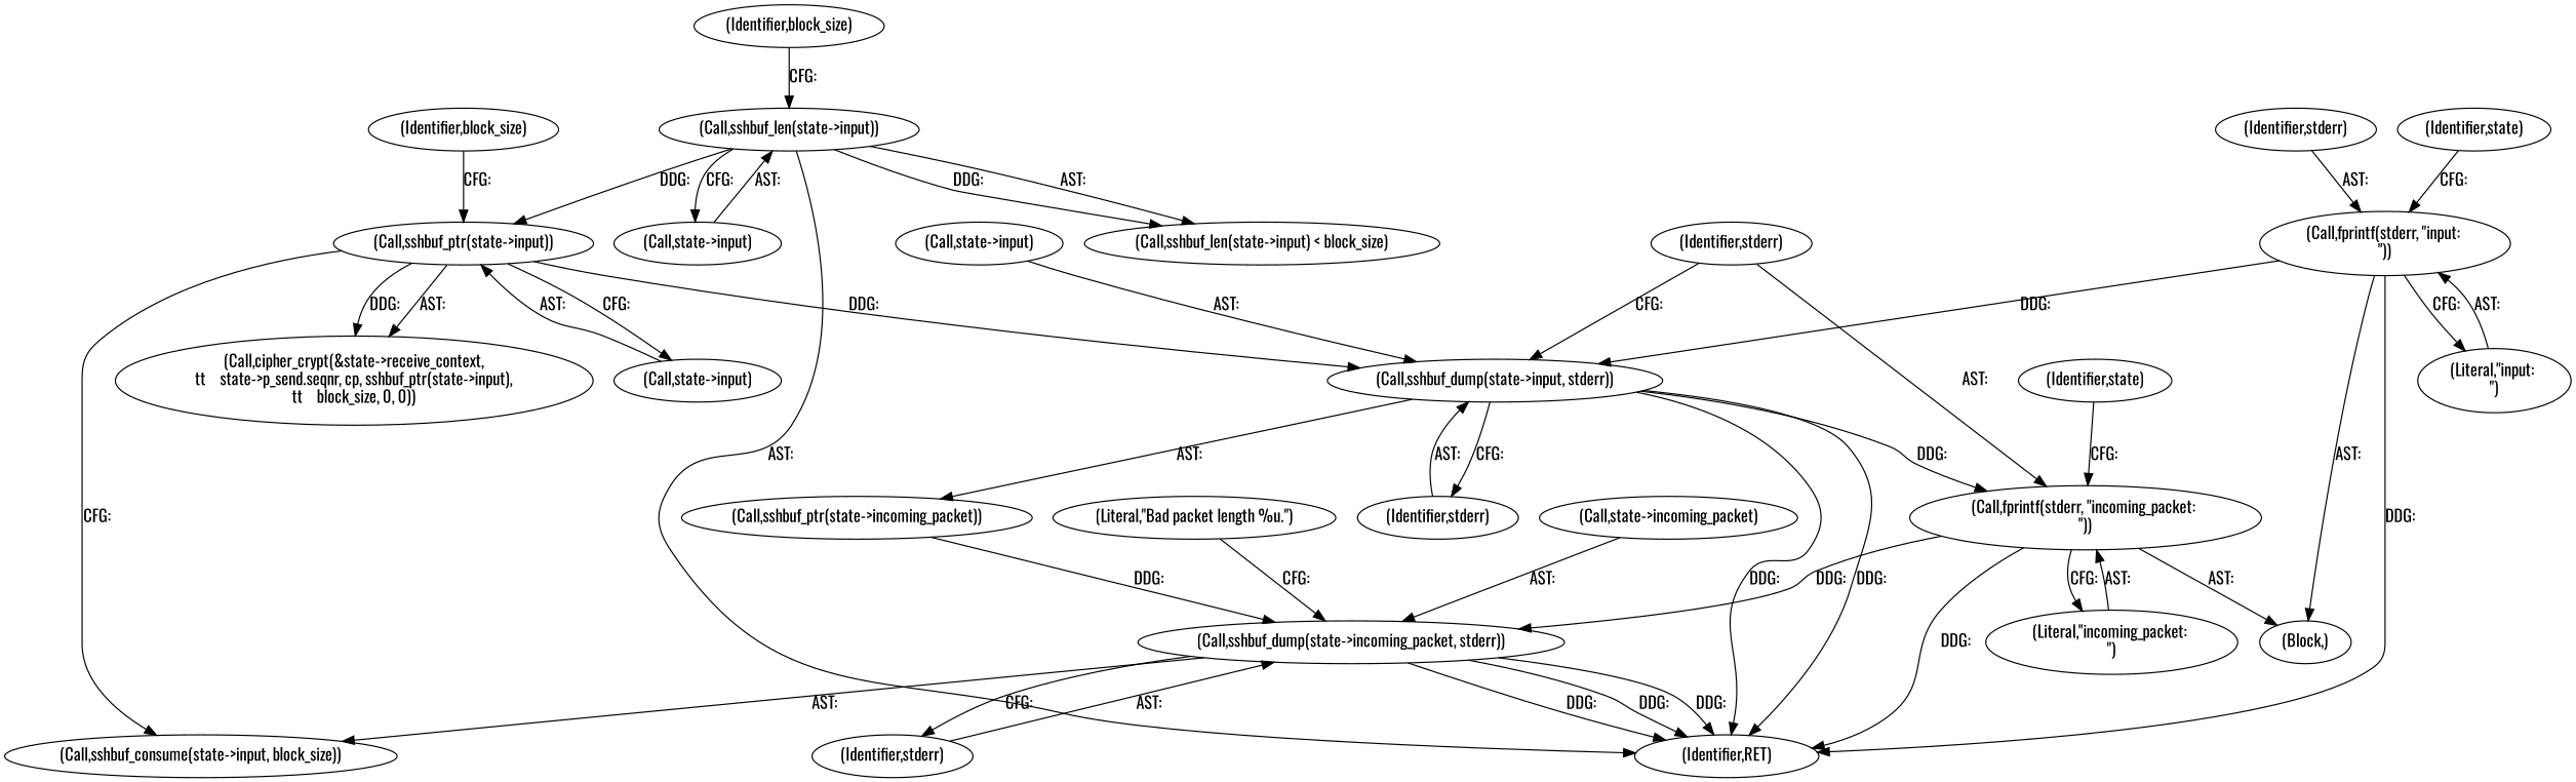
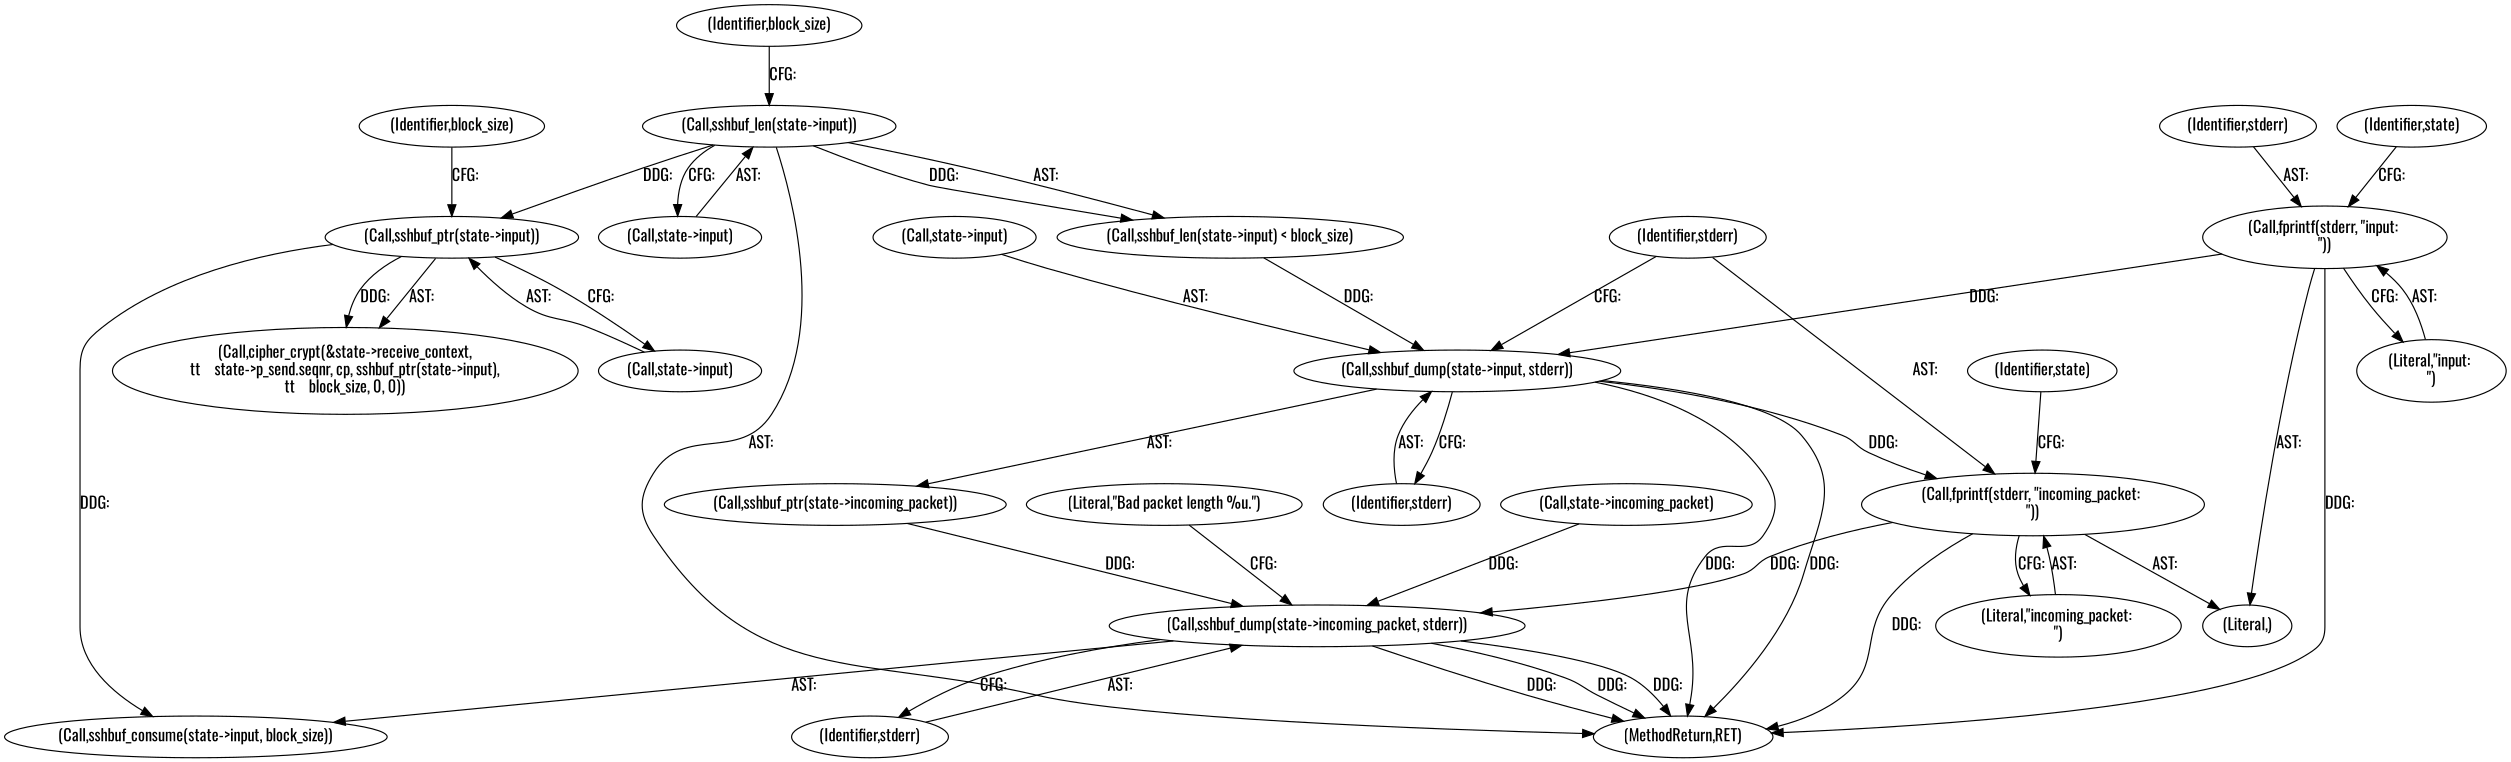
  digraph {
    fontname=Oswald
    node [fontname=Oswald]
    edge [fontname=Oswald]
    n1 [label="(Call,fprintf(stderr, \"incoming_packet: \n\"))"]
    n2 [label="(Call,sshbuf_dump(state->incoming_packet, stderr))"]
    n3 [label="(Literal,\"incoming_packet: \n\")"]
-   n4 [label="(Identifier,RET)"]
-   n5 [label="(Block,)"]
+   n4 [label="(MethodReturn,RET)"]
+   n5 [label="(Literal,)"]
    n6 [label="(Call,sshbuf_consume(state->input, block_size))"]
    n7 [label="(Identifier,stderr)"]
    n8 [label="(Call,sshbuf_dump(state->input, stderr))"]
    n9 [label="(Identifier,stderr)"]
    n10 [label="(Call,sshbuf_ptr(state->incoming_packet))"]
    n11 [label="(Call,sshbuf_ptr(state->input))"]
    n12 [label="(Call,cipher_crypt(&state->receive_context,\n\t\t    state->p_send.seqnr, cp, sshbuf_ptr(state->input),\n\t\t    block_size, 0, 0))"]
    n13 [label="(Call,state->input)"]
    n14 [label="(Call,sshbuf_len(state->input))"]
    n15 [label="(Call,sshbuf_len(state->input) < block_size)"]
    n16 [label="(Call,state->input)"]
    n17 [label="(Call,fprintf(stderr, \"input: \n\"))"]
    n18 [label="(Literal,\"input: \n\")"]
    n19 [label="(Identifier,block_size)"]
    n20 [label="(Identifier,state)"]
    n21 [label="(Identifier,state)"]
    n22 [label="(Call,state->input)"]
    n23 [label="(Identifier,stderr)"]
    n24 [label="(Identifier,block_size)"]
    n25 [label="(Literal,\"Bad packet length %u.\")"]
    n26 [label="(Identifier,stderr)"]
    n27 [label="(Call,state->incoming_packet)"]
    n1 -> n2 [label="DDG: "]
    n1 -> n3 [label="CFG: "]
    n1 -> n4 [label="DDG: "]
    n1 -> n5 [label="AST: "]
    n2 -> n4 [label="DDG: "]
    n2 -> n4 [label="DDG: "]
    n2 -> n4 [label="DDG: "]
    n2 -> n6 [label="AST: "]
    n2 -> n7 [label="CFG: "]
    n3 -> n1 [label="AST: "]
    n7 -> n2 [label="AST: "]
    n8 -> n1 [label="DDG: "]
    n8 -> n4 [label="DDG: "]
    n8 -> n4 [label="DDG: "]
    n8 -> n9 [label="CFG: "]
    n8 -> n10 [label="AST: "]
    n9 -> n8 [label="AST: "]
    n10 -> n2 [label="DDG: "]
-   n11 -> n6 [label="CFG: "]
-   n11 -> n8 [label="DDG: "]
+   n11 -> n6 [label="DDG: "]
+   n15 -> n8 [label="DDG: "]
    n11 -> n12 [label="AST: "]
    n11 -> n12 [label="DDG: "]
    n11 -> n13 [label="CFG: "]
    n13 -> n11 [label="AST: "]
    n14 -> n4 [label="AST: "]
    n14 -> n11 [label="DDG: "]
    n14 -> n15 [label="AST: "]
    n14 -> n15 [label="DDG: "]
    n14 -> n16 [label="CFG: "]
    n16 -> n14 [label="AST: "]
    n17 -> n4 [label="DDG: "]
    n17 -> n5 [label="AST: "]
    n17 -> n8 [label="DDG: "]
    n17 -> n18 [label="CFG: "]
    n18 -> n17 [label="AST: "]
    n19 -> n14 [label="CFG: "]
    n20 -> n17 [label="CFG: "]
    n21 -> n1 [label="CFG: "]
    n22 -> n8 [label="AST: "]
    n23 -> n17 [label="AST: "]
    n24 -> n11 [label="CFG: "]
    n25 -> n2 [label="CFG: "]
    n26 -> n1 [label="AST: "]
    n26 -> n8 [label="CFG: "]
-   n27 -> n2 [label="AST: "]
+   n27 -> n2 [label="DDG: "]
  }
